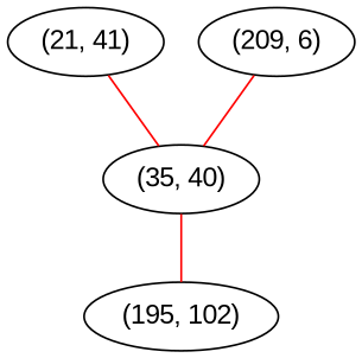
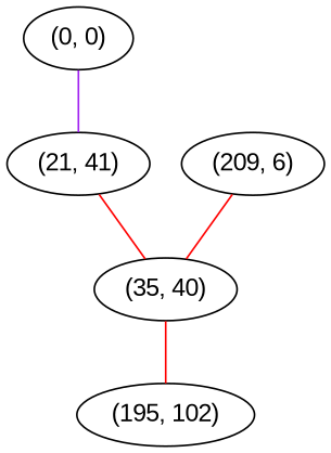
  graph {
    fontname="Liberation Sans"
    node [fontname="Liberation Sans"]
    edge [color=red fontname="Liberation Sans" weight=1]
+   "(0, 0)"
    "(21, 41)"
    n3 [label="(35, 40)"]
    "(209, 6)"
    "(195, 102)"
+   "(0, 0)" -- "(21, 41)" [color=purple weight=4]
    "(21, 41)" -- n3
    n3 -- "(195, 102)"
    "(209, 6)" -- n3
  }
